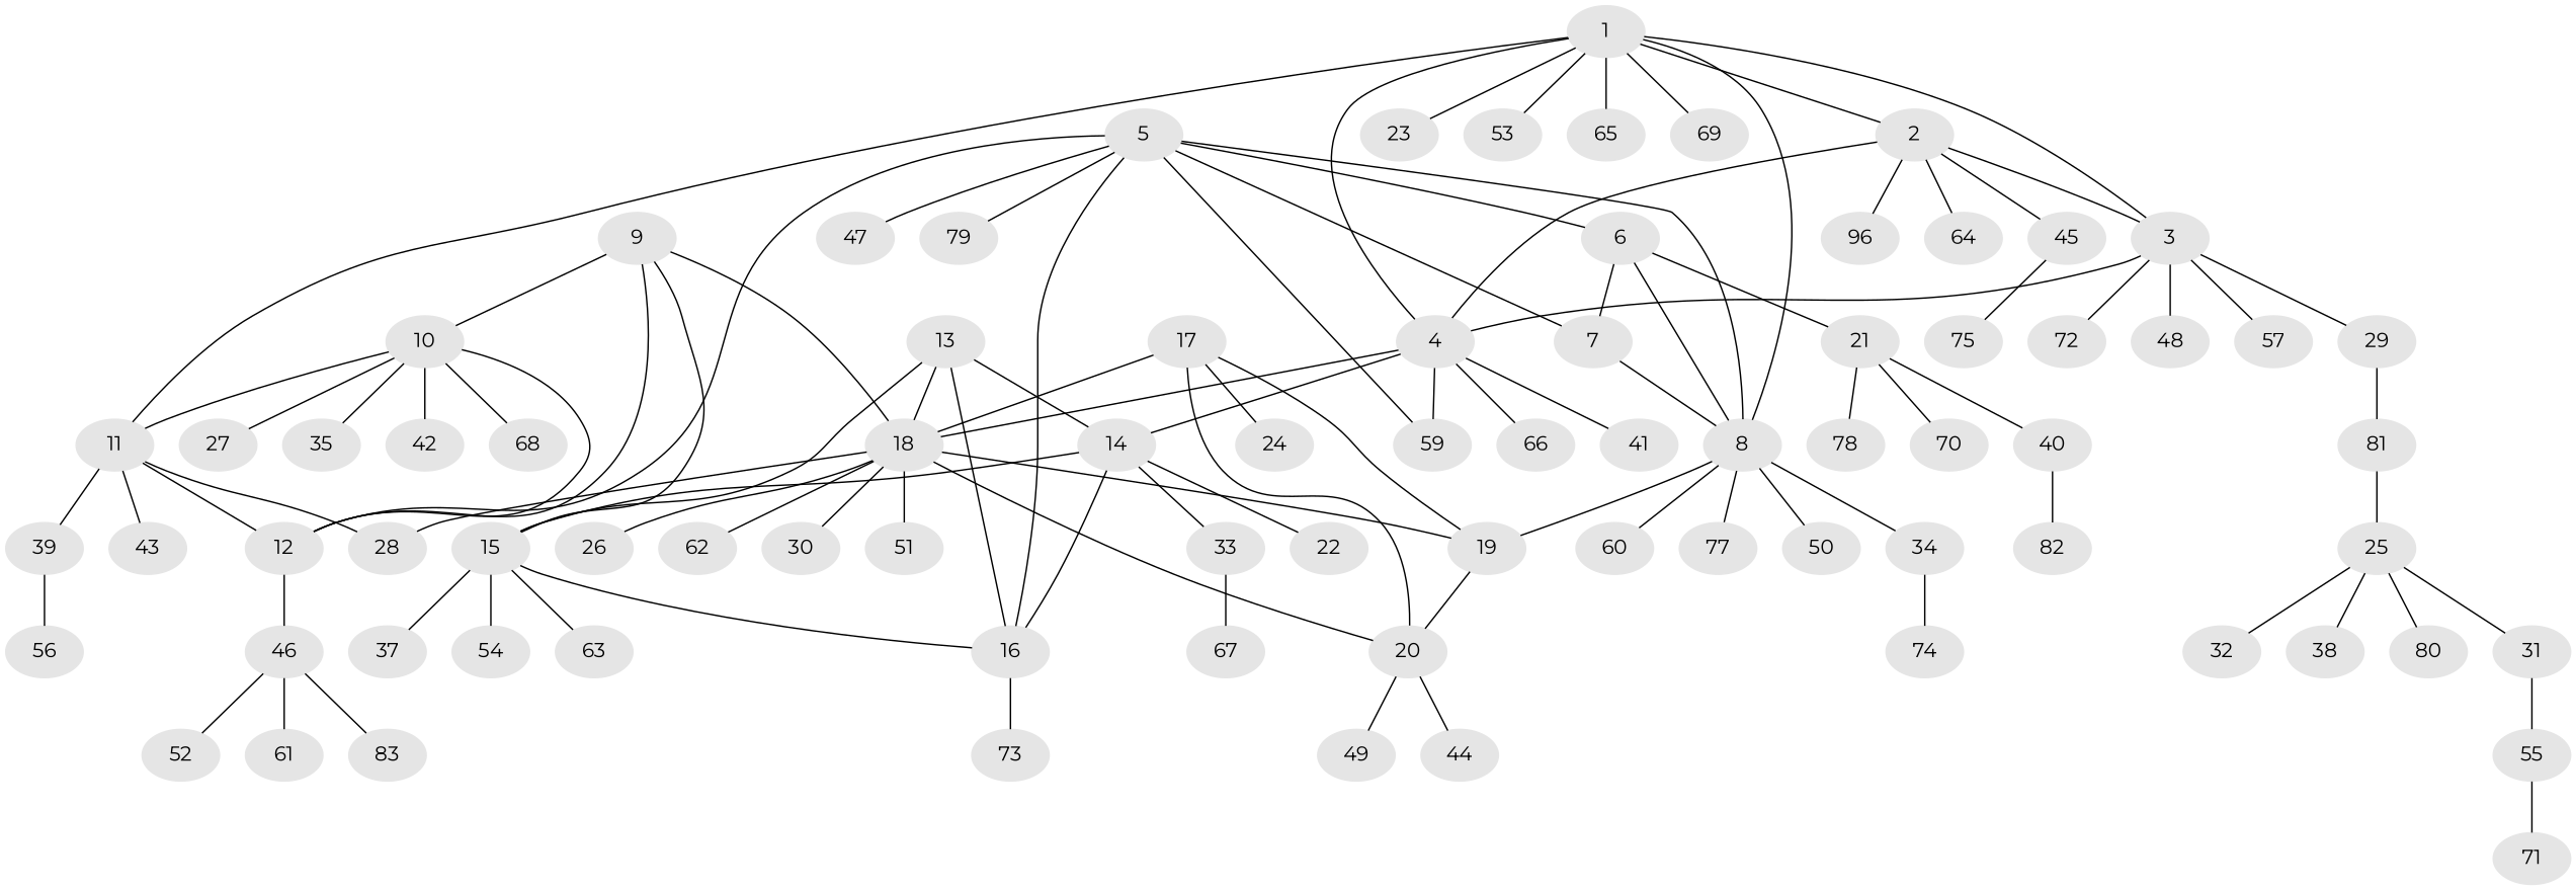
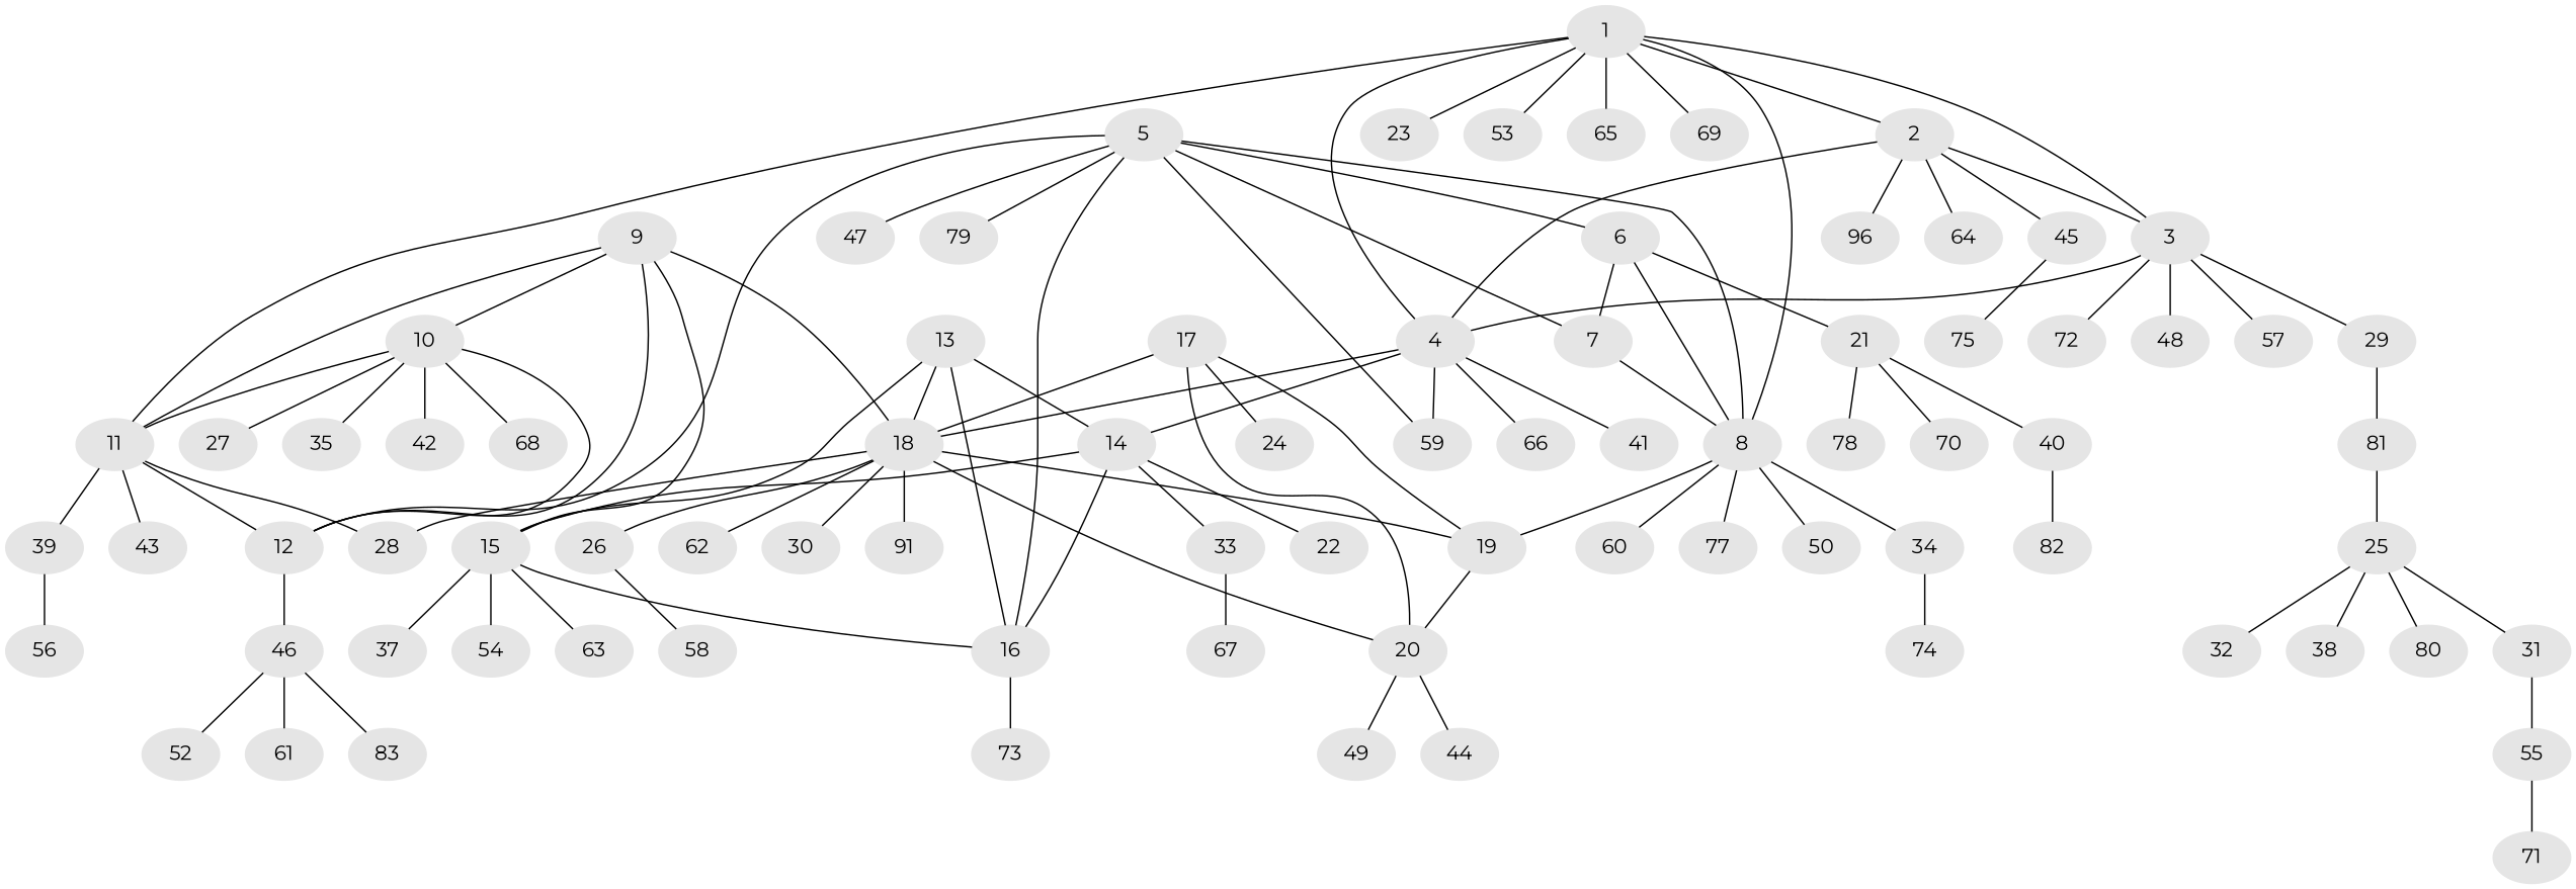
  graph {
    fontname=Montserrat
    node [color=gray90 fontname=Montserrat style=filled]
    edge [fontname=Montserrat]
    1
    2
    3
    4
    8
    11
    23
    53
    65
    69
    n11 [label=96]
    45
    64
    29
    48
    57
    72
    14
    18
    41
    59
    66
    19
    34
    50
    60
    77
    12
    28
    39
    43
    75
    81
    16
    15
    22
    33
    20
    26
    30
-   51
+   51 [label=91]
    62
    5
    6
    7
    47
    79
    21
    46
    73
    40
    70
    78
    74
    9
    10
    27
    35
    42
    68
    37
    54
    63
    56
    52
    61
    83
    13
    25
    31
    32
    38
    80
    67
    17
    24
    44
    49
+   58
    82
    55
    71
    1 -- 2
    1 -- 3
    1 -- 4
    1 -- 8
    1 -- 11
    1 -- 23
    1 -- 53
    1 -- 65
    1 -- 69
    2 -- 3
    2 -- 4
    2 -- n11
    2 -- 45
    2 -- 64
    3 -- 4
    3 -- 29
    3 -- 48
    3 -- 57
    3 -- 72
    4 -- 14
    4 -- 18
    4 -- 41
    4 -- 59
    4 -- 66
    8 -- 19
    8 -- 34
    8 -- 50
    8 -- 60
    8 -- 77
    11 -- 12
    11 -- 28
    11 -- 39
    11 -- 43
    45 -- 75
    29 -- 81
    14 -- 16
    14 -- 15
    14 -- 22
    14 -- 33
    18 -- 19
    18 -- 28
    18 -- 20
    18 -- 26
    18 -- 30
    18 -- 51
    18 -- 62
    19 -- 20
    34 -- 74
    12 -- 46
    39 -- 56
    81 -- 25
    16 -- 73
    15 -- 16
    15 -- 37
    15 -- 54
    15 -- 63
    33 -- 67
    20 -- 44
    20 -- 49
+   26 -- 58
    5 -- 8
    5 -- 59
    5 -- 12
    5 -- 16
    5 -- 6
    5 -- 7
    5 -- 47
    5 -- 79
    6 -- 8
    6 -- 7
    6 -- 21
    7 -- 8
    21 -- 40
    21 -- 70
    21 -- 78
    46 -- 52
    46 -- 61
    46 -- 83
    40 -- 82
+   9 -- 11
    9 -- 18
    9 -- 12
    9 -- 15
    9 -- 10
    10 -- 11
    10 -- 12
    10 -- 27
    10 -- 35
    10 -- 42
    10 -- 68
    13 -- 14
    13 -- 18
    13 -- 16
    13 -- 15
    25 -- 31
    25 -- 32
    25 -- 38
    25 -- 80
    31 -- 55
    17 -- 18
    17 -- 19
    17 -- 20
    17 -- 24
    55 -- 71
  }
